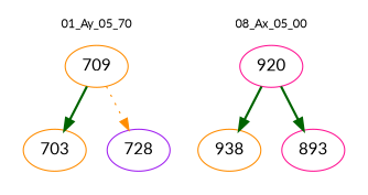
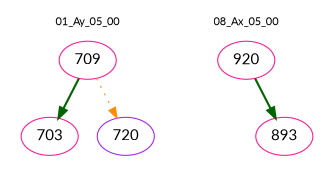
  digraph {
    fontname=Lato
    node [color=deeppink fontname=Lato]
    edge [color=darkgreen fontname=Lato style=bold]
-   n1 [color=darkorange label=709]
-   n2 [color=darkorange label=703]
-   n3 [color=purple label=728]
+   n1 [label=709]
+   n2 [label=703]
+   n3 [color=purple label=720]
    n4 [label=920]
-   n5 [color=darkorange label=938]
    n6 [label=893]
    subgraph cluster_1 {
      color=white
      fontsize=10
-     label="01_Ay_05_70"
+     label="01_Ay_05_00"
      n1
      n2
      n3
    }
    subgraph cluster_2 {
      color=white
      fontsize=10
      label="08_Ax_05_00"
      n4
-     n5
      n6
    }
    n1 -> n2
    n1 -> n3 [color=darkorange style=dotted]
-   n4 -> n5
    n4 -> n6
  }
